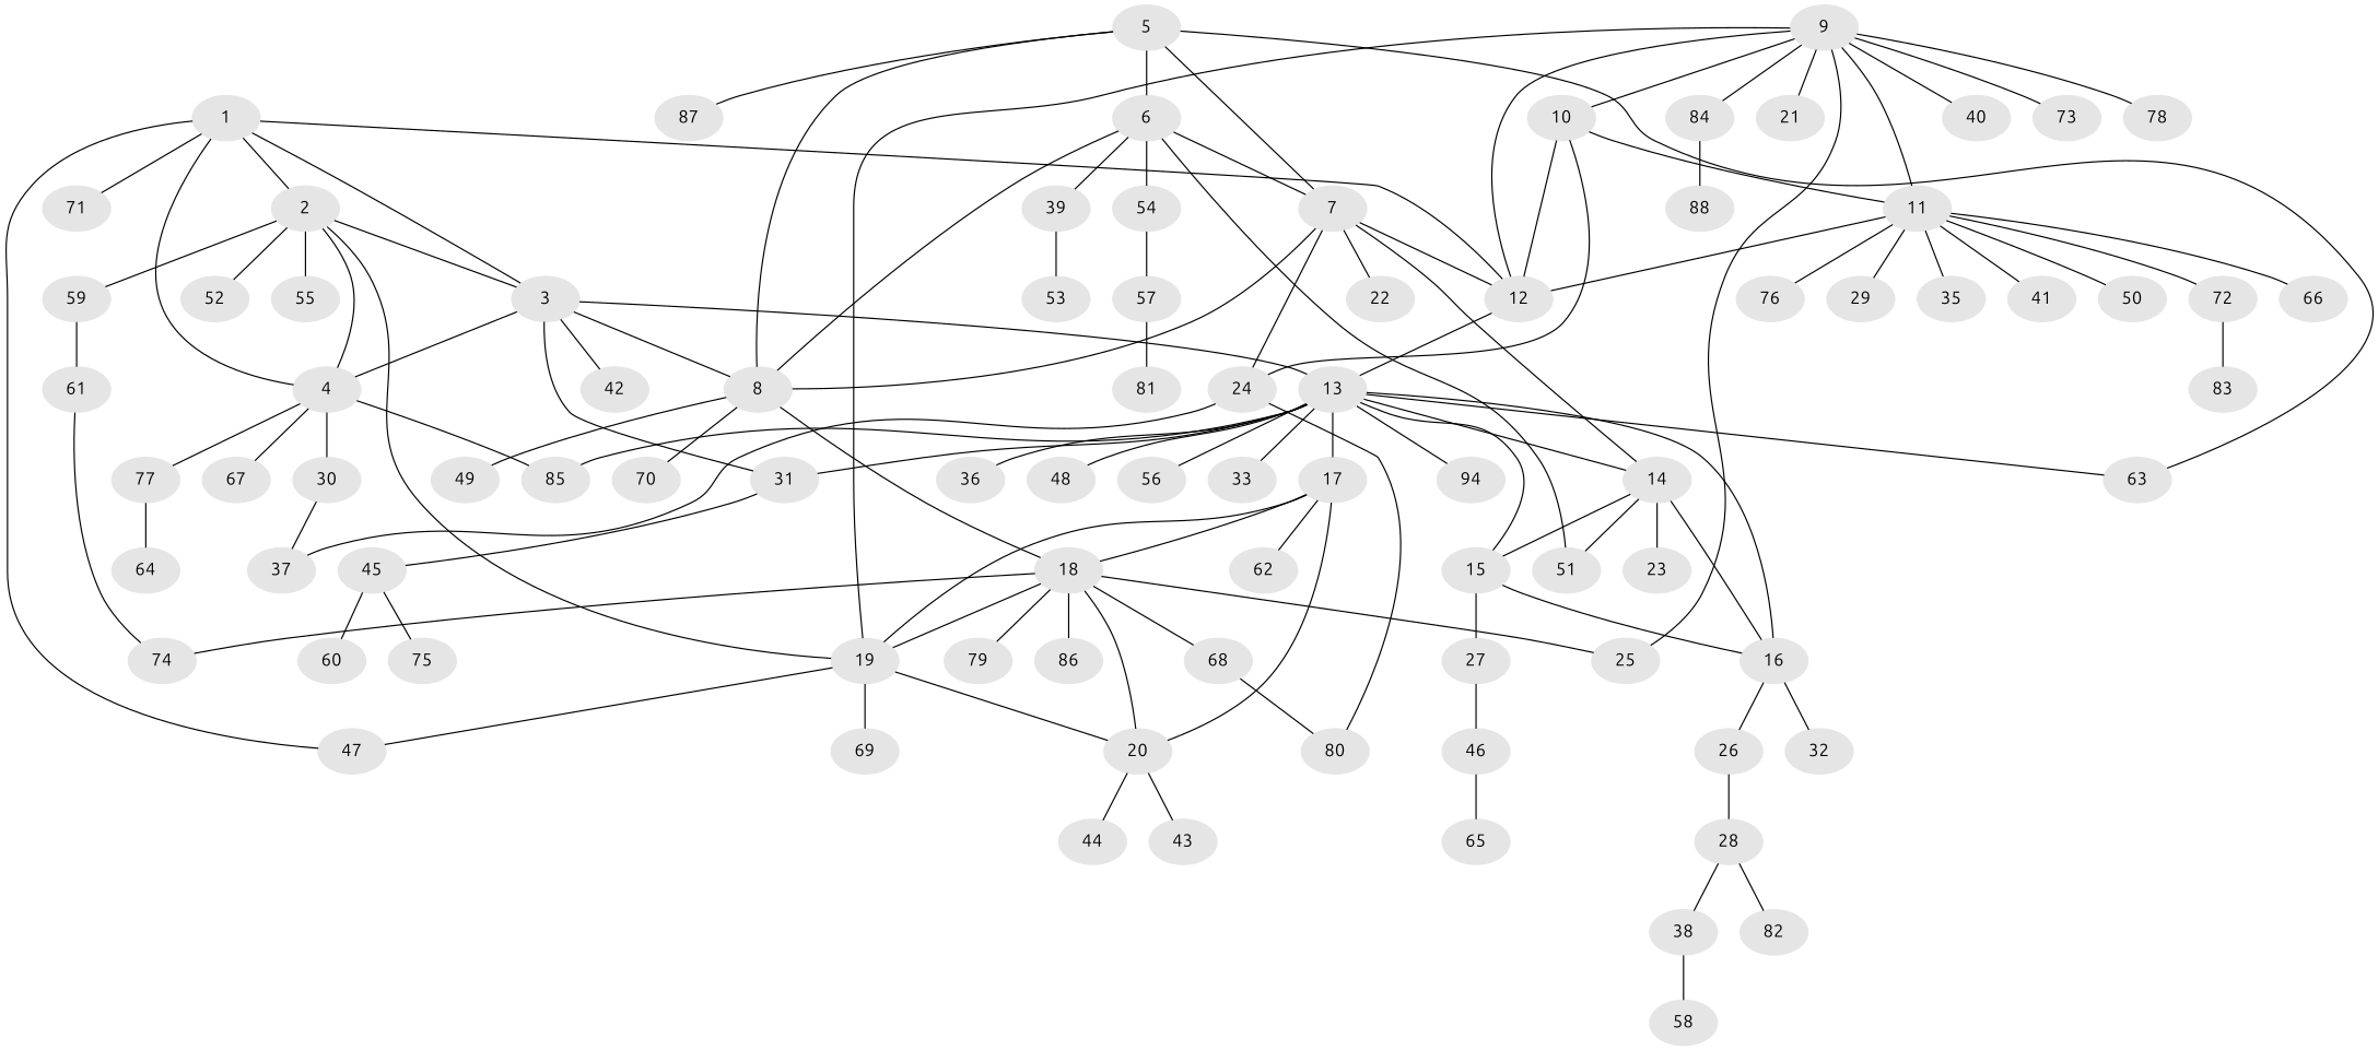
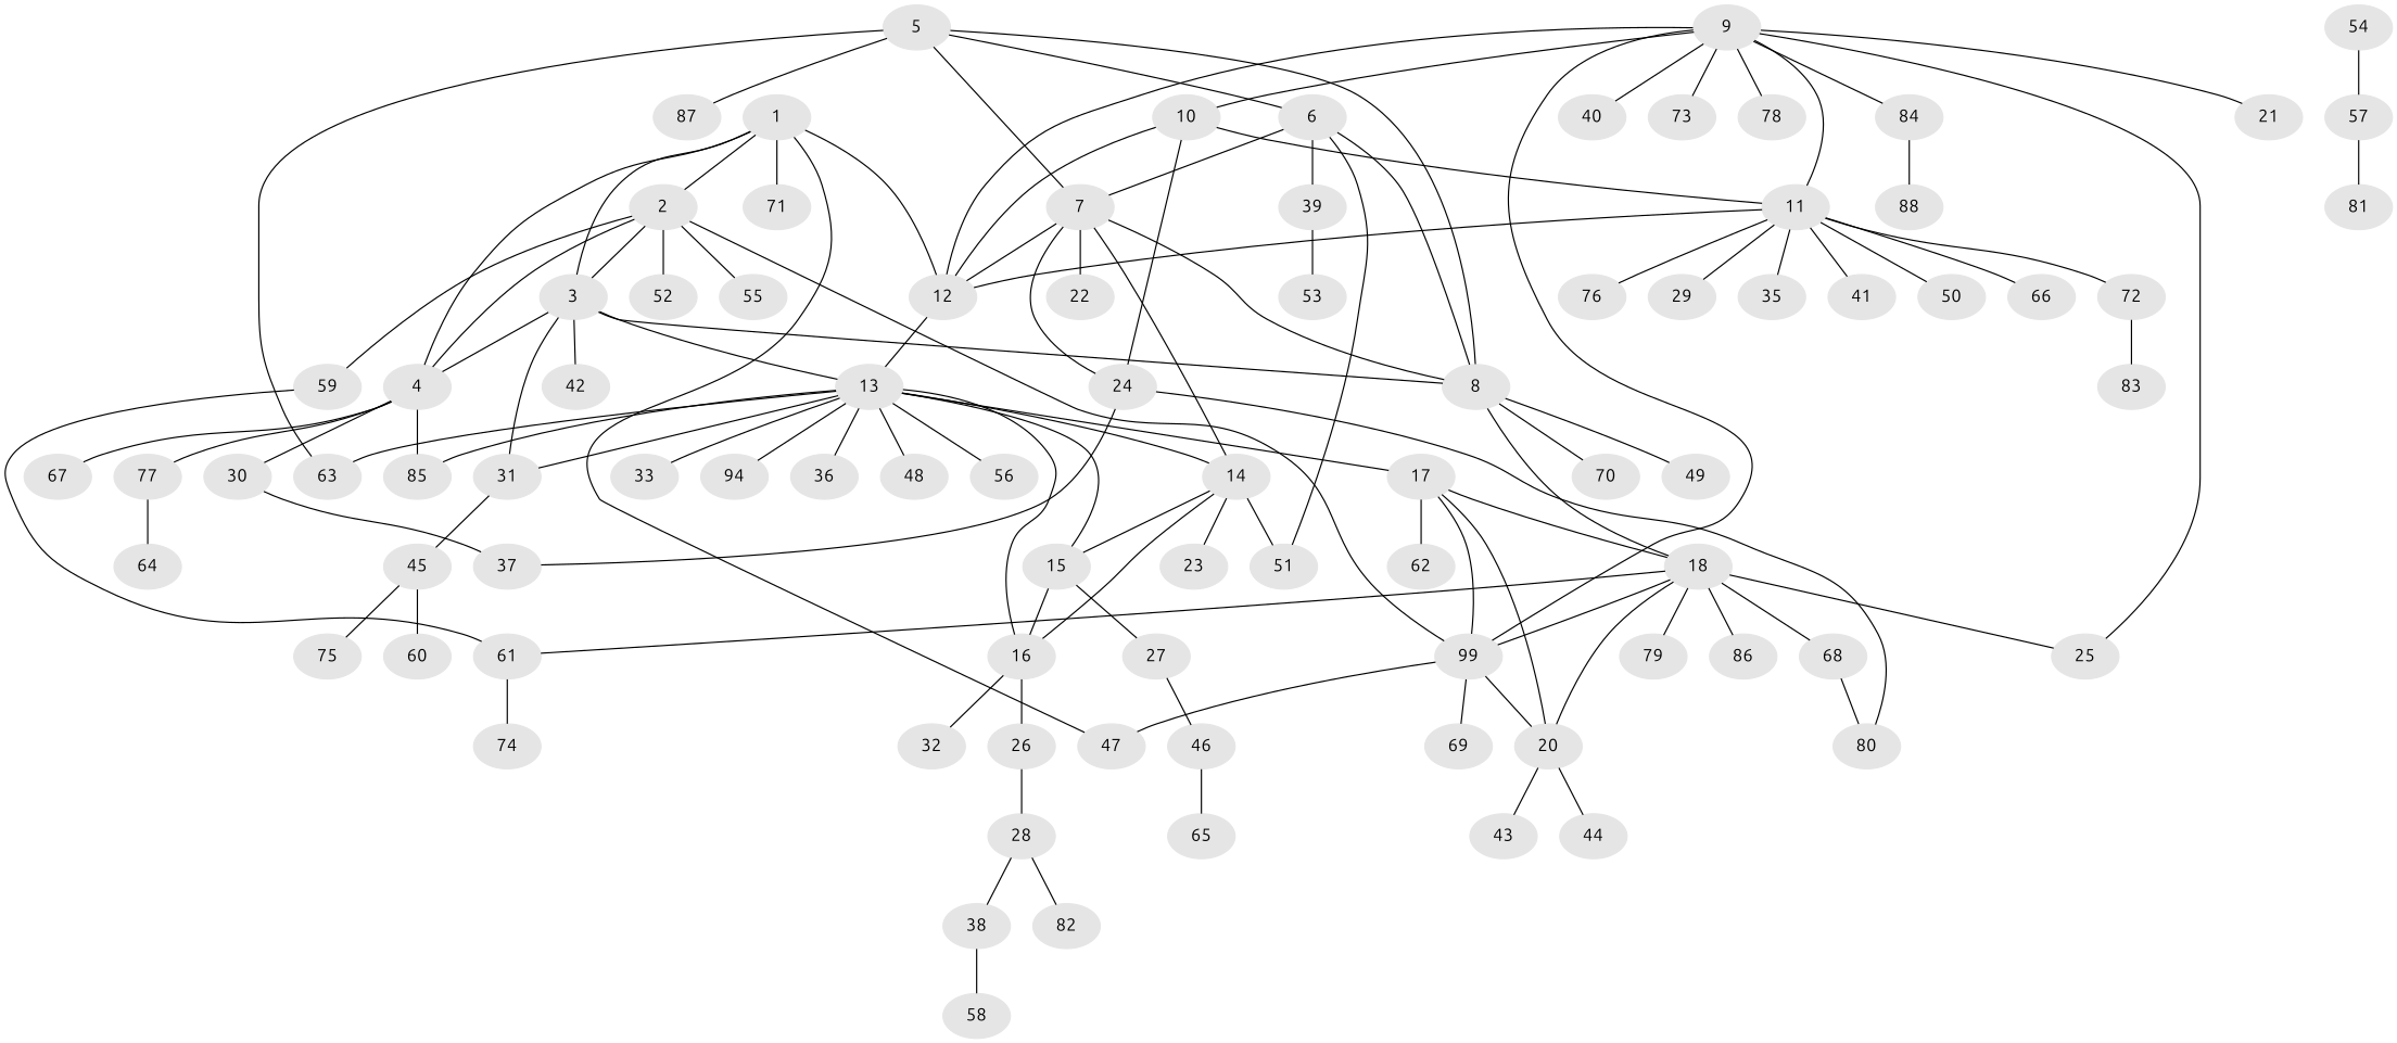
  graph {
    fontname=Ubuntu
    node [color=gray90 fontname=Ubuntu style=filled]
    edge [fontname=Ubuntu]
    1
    2
    3
    4
    12
    47
    71
-   19
+   19 [label=99]
    52
    55
    59
    8
    13
    31
    42
    30
    67
    77
    85
    20
    69
    61
    18
    49
    70
    63
    14
    15
    16
    17
    33
    n32 [label=94]
    36
    48
    56
    45
    37
    64
    5
    6
    7
    87
    39
    51
    54
    22
    24
    53
    57
    23
    80
    25
    68
    79
    86
    9
    10
    11
    21
    40
    73
    78
    84
    29
    35
    41
    50
    66
    72
    76
    88
    83
    27
    26
    32
    62
    46
    28
    43
    44
    74
    38
    82
    65
    58
    60
    75
    81
    1 -- 2
    1 -- 3
    1 -- 4
    1 -- 12
    1 -- 47
    1 -- 71
    2 -- 3
    2 -- 4
    2 -- 19
    2 -- 52
    2 -- 55
    2 -- 59
    3 -- 4
    3 -- 8
    3 -- 13
    3 -- 31
    3 -- 42
    4 -- 30
    4 -- 67
    4 -- 77
    4 -- 85
    12 -- 13
    19 -- 47
    19 -- 20
    19 -- 69
    59 -- 61
    8 -- 18
    8 -- 49
    8 -- 70
    13 -- 31
    13 -- 85
    13 -- 63
    13 -- 14
    13 -- 15
    13 -- 16
    13 -- 17
    13 -- 33
    13 -- n32
    13 -- 36
    13 -- 48
    13 -- 56
    31 -- 45
    30 -- 37
    77 -- 64
    20 -- 43
    20 -- 44
    61 -- 74
    18 -- 19
    18 -- 20
-   18 -- 74
+   18 -- 61
    18 -- 25
    18 -- 68
    18 -- 79
    18 -- 86
    14 -- 15
    14 -- 16
    14 -- 51
    14 -- 23
    15 -- 16
    15 -- 27
    16 -- 26
    16 -- 32
    17 -- 19
    17 -- 20
    17 -- 18
    17 -- 62
    45 -- 60
    45 -- 75
    5 -- 8
    5 -- 63
    5 -- 6
    5 -- 7
    5 -- 87
    6 -- 8
    6 -- 7
    6 -- 39
    6 -- 51
-   6 -- 54
    7 -- 12
    7 -- 8
    7 -- 14
    7 -- 22
    7 -- 24
    39 -- 53
    54 -- 57
    24 -- 37
    24 -- 80
    57 -- 81
    68 -- 80
    9 -- 12
    9 -- 19
    9 -- 25
    9 -- 10
    9 -- 11
    9 -- 21
    9 -- 40
    9 -- 73
    9 -- 78
    9 -- 84
    10 -- 12
    10 -- 24
    10 -- 11
    11 -- 12
    11 -- 29
    11 -- 35
    11 -- 41
    11 -- 50
    11 -- 66
    11 -- 72
    11 -- 76
    84 -- 88
    72 -- 83
    27 -- 46
    26 -- 28
    46 -- 65
    28 -- 38
    28 -- 82
    38 -- 58
  }
